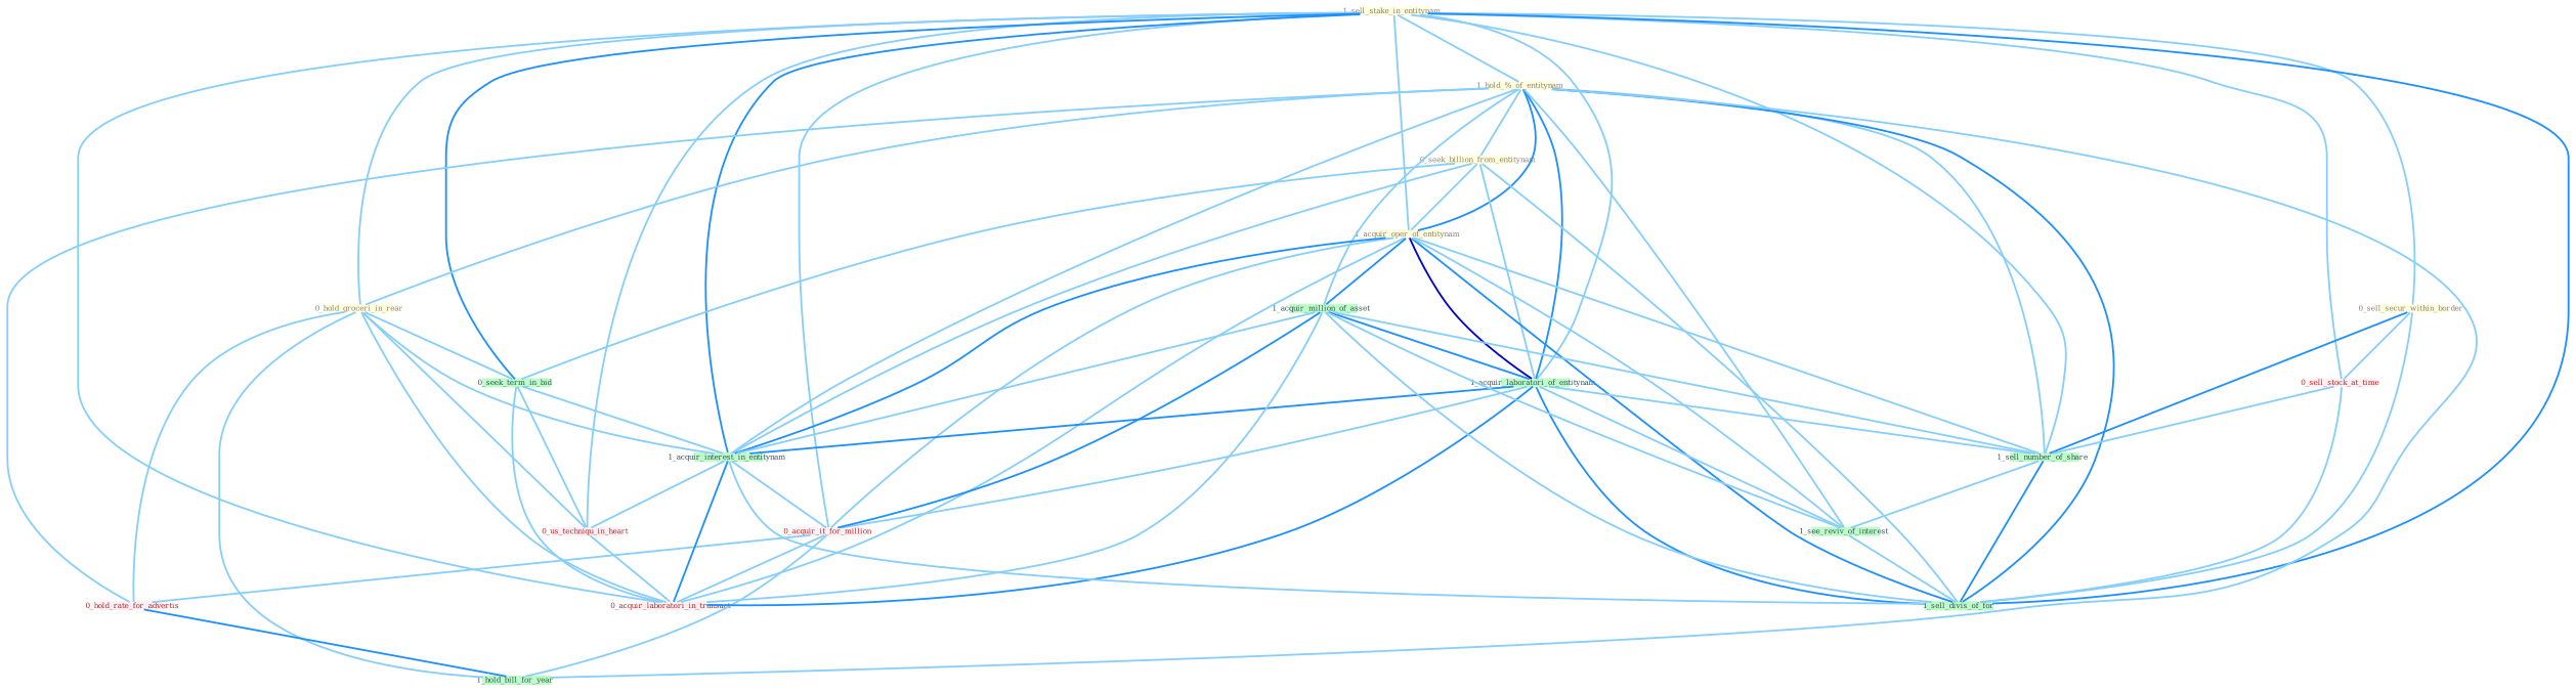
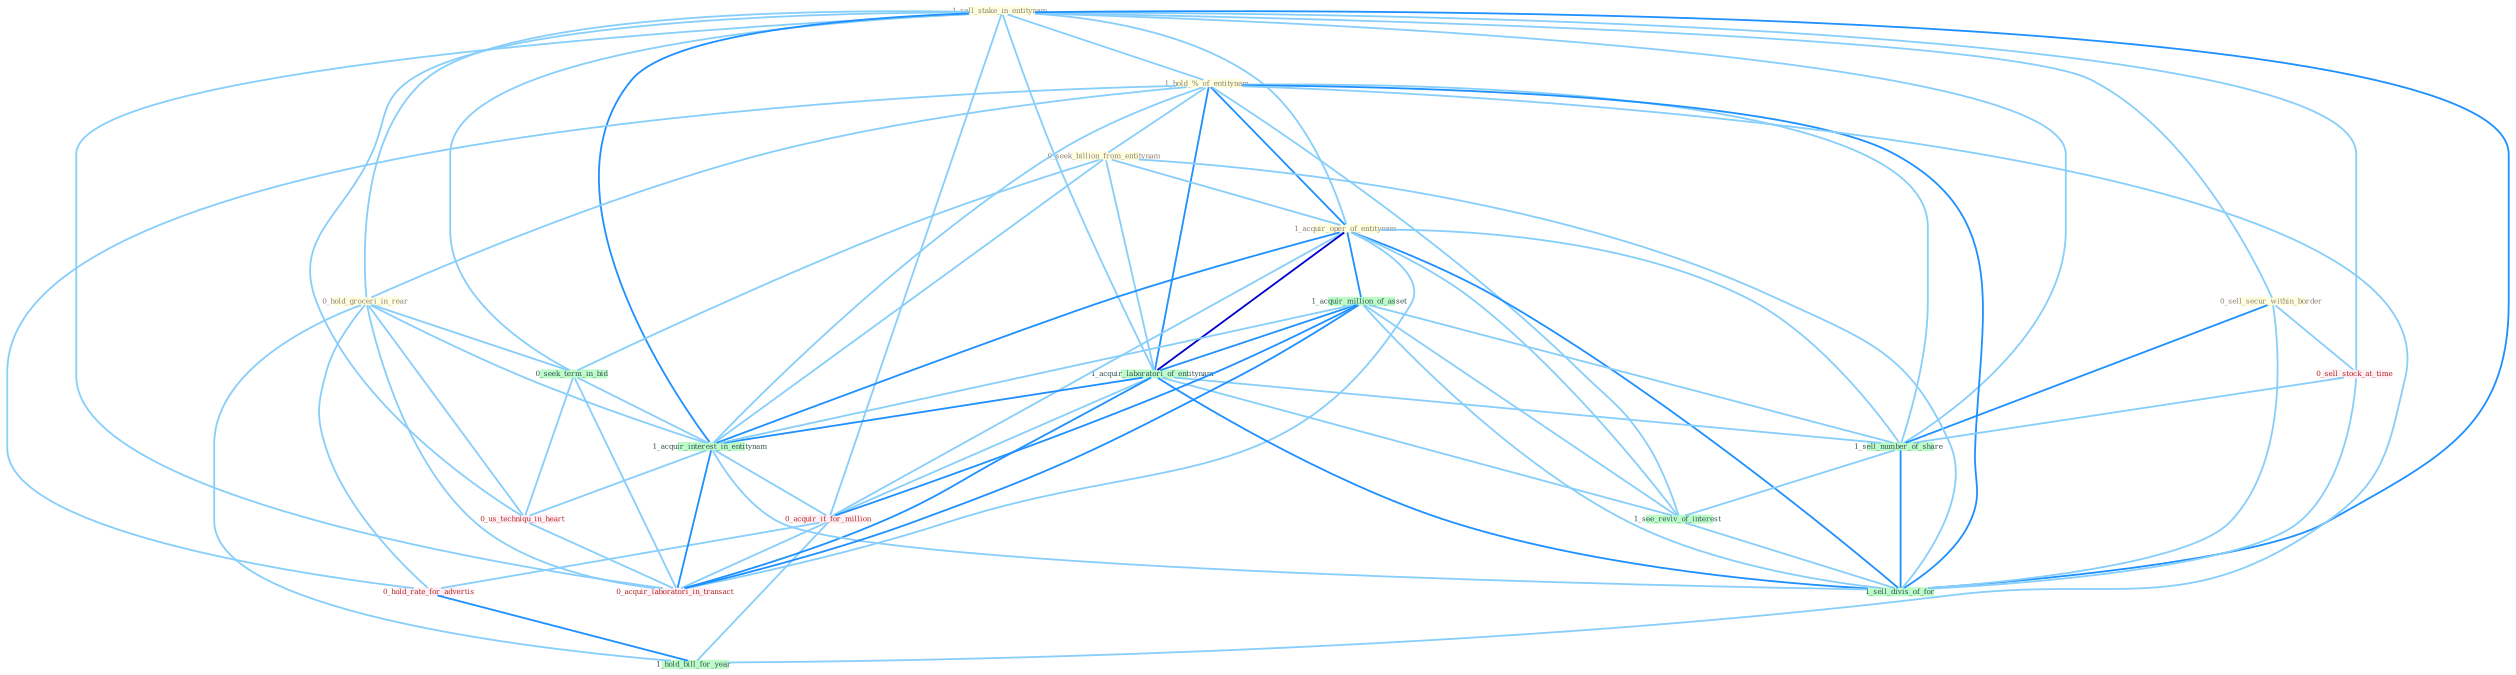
  graph {
    node [color="#BDFCC9" fixedsize=true fontcolor="#2f4f4f" fontsize=4 shape=polygon style=filled]
    edge [color="#87cefa" w=1]
    "1_sell_stake_in_entitynam " [color="#ffffe0" fontcolor="#8b7d6b" height=.06 width=.5]
    "1_hold_%_of_entitynam " [color="#ffffe0" fontcolor="#8b7d6b" height=.06 width=.5]
    "0_sell_secur_within_border " [color="#ffffe0" fontcolor="#8b7d6b" height=.06 width=.5]
    "0_seek_billion_from_entitynam " [color="#ffffe0" fontcolor="#8b7d6b" height=.06 width=.5]
    "1_acquir_oper_of_entitynam " [color="#ffffe0" fontcolor="#8b7d6b" height=.06 width=.5]
    "0_hold_groceri_in_rear " [color="#ffffe0" fontcolor="#8b7d6b" height=.06 width=.5]
    "0_us_techniqu_in_heart " [color="#fff0f5" fontcolor="#b22222" height=.06 width=.5]
    "0_acquir_it_for_million " [color="#fff0f5" fontcolor="#b22222" height=.06 width=.5]
    "0_hold_rate_for_advertis " [color="#fff0f5" fontcolor="#b22222" height=.06 width=.5]
    "0_acquir_laboratori_in_transact " [color="#fff0f5" fontcolor="#b22222" height=.06 width=.5]
    "0_sell_stock_at_time " [color="#fff0f5" fontcolor="#b22222" height=.06 width=.5]
    "1_acquir_laboratori_of_entitynam " [height=.06 width=.5]
    "0_seek_term_in_bid " [height=.06 width=.5]
    "1_acquir_interest_in_entitynam " [height=.06 width=.5]
    "1_sell_number_of_share " [height=.06 width=.5]
    n16 [height=.06 label="1_sell_divis_of_for" width=.5]
    "1_acquir_million_of_asset " [height=.06 width=.5]
    "1_see_reviv_of_interest " [height=.06 width=.5]
    "1_hold_bill_for_year " [height=.06 width=.5]
    subgraph sub_1 {
      "1_sell_stake_in_entitynam "
      "1_hold_%_of_entitynam "
      "0_sell_secur_within_border "
      "0_seek_billion_from_entitynam "
      "1_acquir_oper_of_entitynam "
      "0_hold_groceri_in_rear "
    }
    subgraph sub_2 {
      "0_us_techniqu_in_heart "
      "0_acquir_it_for_million "
      "0_hold_rate_for_advertis "
      "0_acquir_laboratori_in_transact "
      "0_sell_stock_at_time "
    }
    "1_sell_stake_in_entitynam " -- "1_hold_%_of_entitynam "
    "1_sell_stake_in_entitynam " -- "0_sell_secur_within_border "
    "1_sell_stake_in_entitynam " -- "1_acquir_oper_of_entitynam "
    "1_sell_stake_in_entitynam " -- "0_hold_groceri_in_rear "
    "1_sell_stake_in_entitynam " -- "0_us_techniqu_in_heart "
    "1_sell_stake_in_entitynam " -- "0_acquir_it_for_million "
    "1_sell_stake_in_entitynam " -- "0_acquir_laboratori_in_transact "
    "1_sell_stake_in_entitynam " -- "0_sell_stock_at_time "
    "1_sell_stake_in_entitynam " -- "1_acquir_laboratori_of_entitynam "
-   "1_sell_stake_in_entitynam " -- "0_seek_term_in_bid " [color="#1e90ff"]
+   "1_sell_stake_in_entitynam " -- "0_seek_term_in_bid "
    "1_sell_stake_in_entitynam " -- "1_acquir_interest_in_entitynam " [color="#1e90ff" w=2]
    "1_sell_stake_in_entitynam " -- "1_sell_number_of_share "
    "1_sell_stake_in_entitynam " -- n16 [color="#1e90ff" w=2]
    "1_hold_%_of_entitynam " -- "0_seek_billion_from_entitynam "
    "1_hold_%_of_entitynam " -- "1_acquir_oper_of_entitynam " [color="#1e90ff" w=2]
    "1_hold_%_of_entitynam " -- "0_hold_groceri_in_rear "
    "1_hold_%_of_entitynam " -- "0_hold_rate_for_advertis "
    "1_hold_%_of_entitynam " -- "1_acquir_laboratori_of_entitynam " [color="#1e90ff" w=2]
    "1_hold_%_of_entitynam " -- "1_acquir_interest_in_entitynam "
    "1_hold_%_of_entitynam " -- "1_sell_number_of_share "
    "1_hold_%_of_entitynam " -- n16 [color="#1e90ff" w=2]
-   "1_hold_%_of_entitynam " -- "1_acquir_million_of_asset "
    "1_hold_%_of_entitynam " -- "1_see_reviv_of_interest "
    "1_hold_%_of_entitynam " -- "1_hold_bill_for_year "
    "0_sell_secur_within_border " -- "0_sell_stock_at_time "
    "0_sell_secur_within_border " -- "1_sell_number_of_share " [color="#1e90ff"]
    "0_sell_secur_within_border " -- n16
    "0_seek_billion_from_entitynam " -- "1_acquir_oper_of_entitynam "
    "0_seek_billion_from_entitynam " -- "1_acquir_laboratori_of_entitynam "
    "0_seek_billion_from_entitynam " -- "0_seek_term_in_bid "
    "0_seek_billion_from_entitynam " -- "1_acquir_interest_in_entitynam "
    "0_seek_billion_from_entitynam " -- n16
    "1_acquir_oper_of_entitynam " -- "0_acquir_it_for_million "
    "1_acquir_oper_of_entitynam " -- "0_acquir_laboratori_in_transact "
    "1_acquir_oper_of_entitynam " -- "1_acquir_laboratori_of_entitynam " [color="#0000cd" w=3]
    "1_acquir_oper_of_entitynam " -- "1_acquir_interest_in_entitynam " [color="#1e90ff" w=2]
    "1_acquir_oper_of_entitynam " -- "1_sell_number_of_share "
    "1_acquir_oper_of_entitynam " -- n16 [color="#1e90ff" w=2]
    "1_acquir_oper_of_entitynam " -- "1_acquir_million_of_asset " [color="#1e90ff" w=2]
    "1_acquir_oper_of_entitynam " -- "1_see_reviv_of_interest "
    "0_hold_groceri_in_rear " -- "0_us_techniqu_in_heart "
    "0_hold_groceri_in_rear " -- "0_hold_rate_for_advertis "
    "0_hold_groceri_in_rear " -- "0_acquir_laboratori_in_transact "
    "0_hold_groceri_in_rear " -- "0_seek_term_in_bid "
    "0_hold_groceri_in_rear " -- "1_acquir_interest_in_entitynam "
    "0_hold_groceri_in_rear " -- "1_hold_bill_for_year "
    "0_us_techniqu_in_heart " -- "0_acquir_laboratori_in_transact "
    "0_acquir_it_for_million " -- "0_hold_rate_for_advertis "
    "0_acquir_it_for_million " -- "0_acquir_laboratori_in_transact "
    "0_acquir_it_for_million " -- "1_hold_bill_for_year "
    "0_hold_rate_for_advertis " -- "1_hold_bill_for_year " [color="#1e90ff" w=2]
    "0_sell_stock_at_time " -- "1_sell_number_of_share "
    "0_sell_stock_at_time " -- n16
    "1_acquir_laboratori_of_entitynam " -- "0_acquir_it_for_million "
    "1_acquir_laboratori_of_entitynam " -- "0_acquir_laboratori_in_transact " [color="#1e90ff" w=2]
    "1_acquir_laboratori_of_entitynam " -- "1_acquir_interest_in_entitynam " [color="#1e90ff" w=2]
    "1_acquir_laboratori_of_entitynam " -- "1_sell_number_of_share "
    "1_acquir_laboratori_of_entitynam " -- n16 [color="#1e90ff" w=2]
    "1_acquir_laboratori_of_entitynam " -- "1_see_reviv_of_interest "
    "0_seek_term_in_bid " -- "0_us_techniqu_in_heart "
    "0_seek_term_in_bid " -- "0_acquir_laboratori_in_transact "
    "0_seek_term_in_bid " -- "1_acquir_interest_in_entitynam "
    "1_acquir_interest_in_entitynam " -- "0_us_techniqu_in_heart "
    "1_acquir_interest_in_entitynam " -- "0_acquir_it_for_million "
    "1_acquir_interest_in_entitynam " -- "0_acquir_laboratori_in_transact " [color="#1e90ff" w=2]
    "1_acquir_interest_in_entitynam " -- n16
    "1_sell_number_of_share " -- n16 [color="#1e90ff" w=2]
    "1_sell_number_of_share " -- "1_see_reviv_of_interest "
    "1_acquir_million_of_asset " -- "0_acquir_it_for_million " [color="#1e90ff"]
-   "1_acquir_million_of_asset " -- "0_acquir_laboratori_in_transact "
+   "1_acquir_million_of_asset " -- "0_acquir_laboratori_in_transact " [color="#1e90ff"]
    "1_acquir_million_of_asset " -- "1_acquir_laboratori_of_entitynam " [color="#1e90ff" w=2]
    "1_acquir_million_of_asset " -- "1_acquir_interest_in_entitynam "
    "1_acquir_million_of_asset " -- "1_sell_number_of_share "
    "1_acquir_million_of_asset " -- n16
    "1_acquir_million_of_asset " -- "1_see_reviv_of_interest "
    "1_see_reviv_of_interest " -- n16
  }
